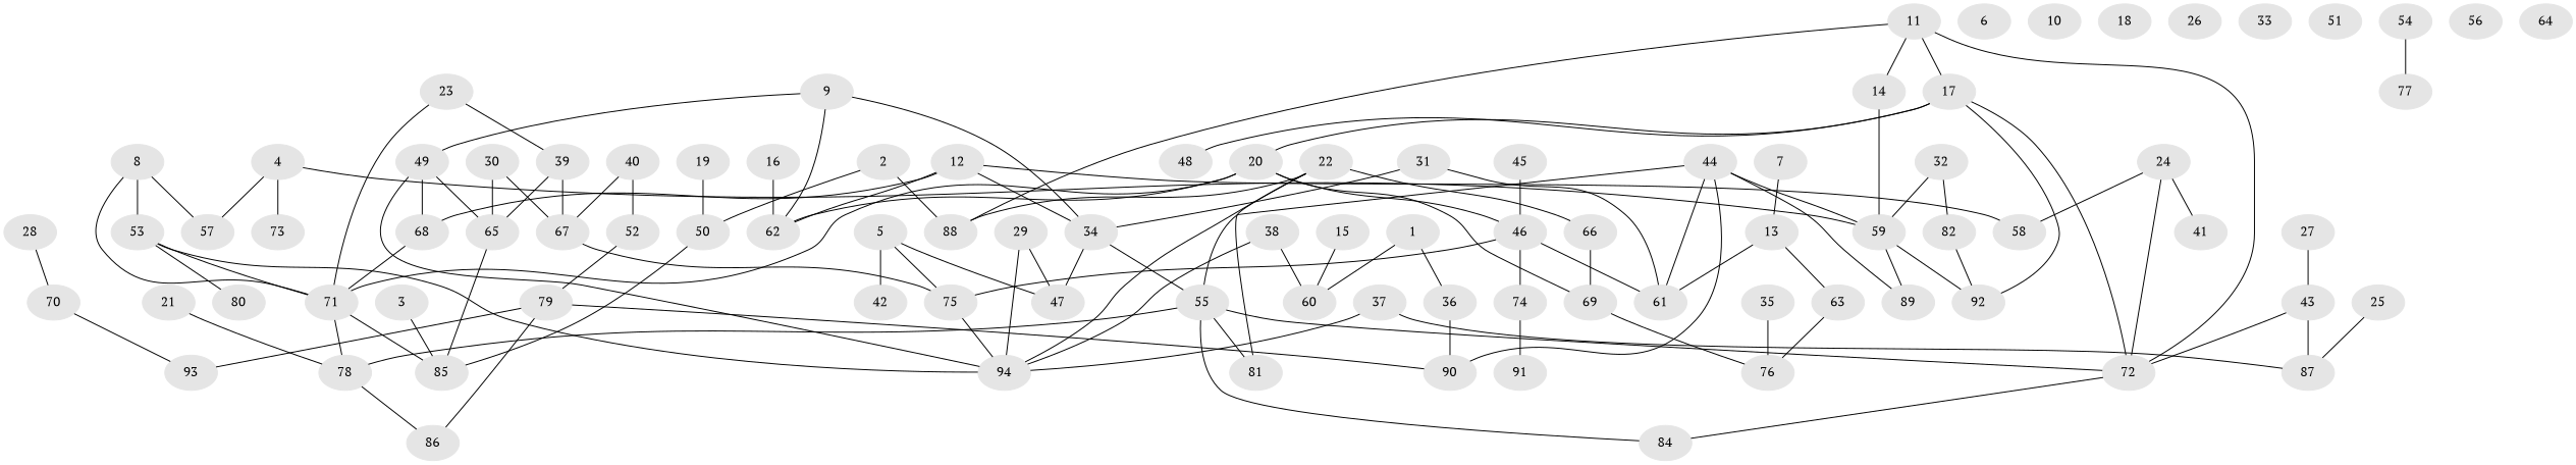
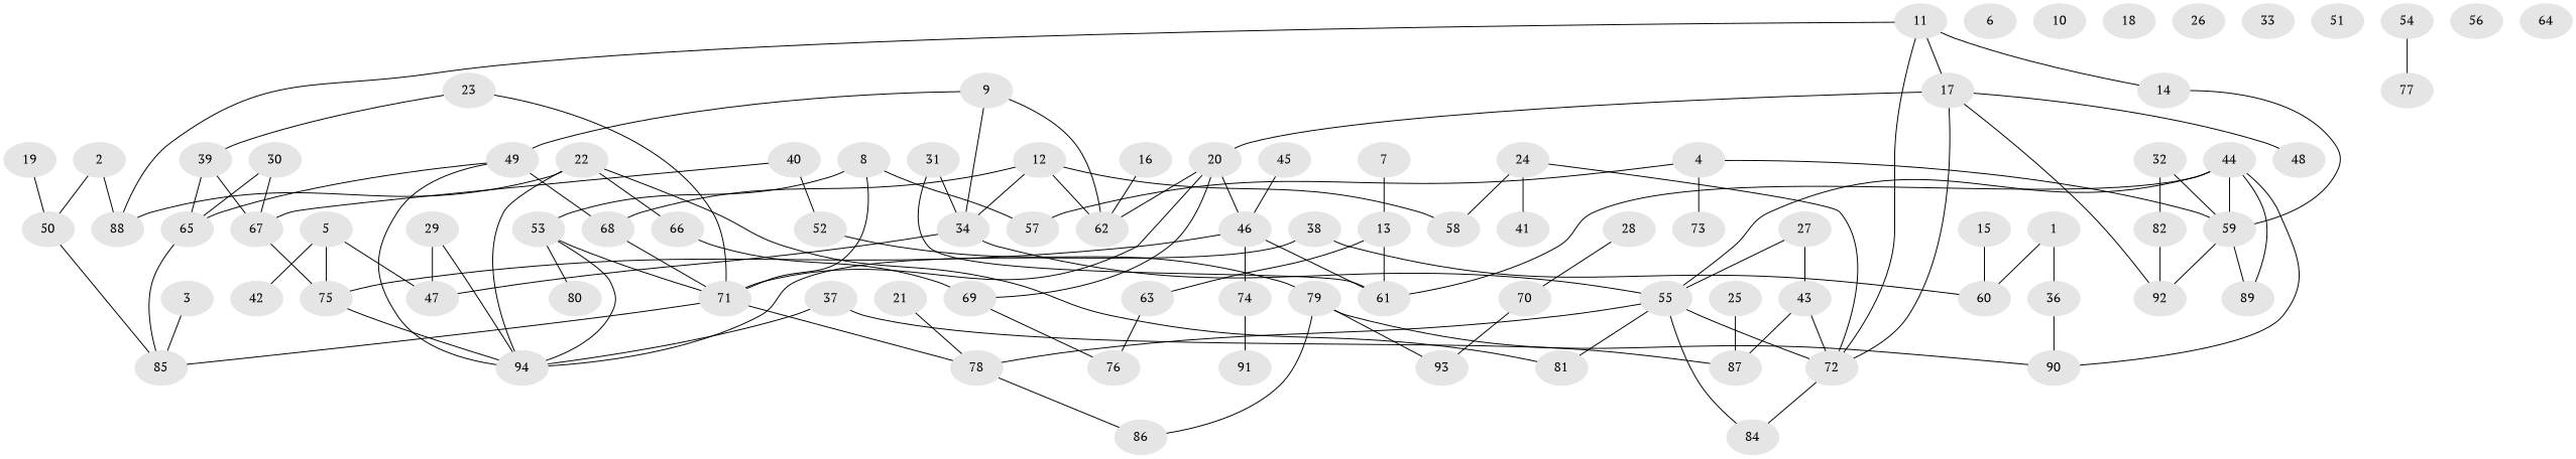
  graph {
    fontname="PT Serif"
    node [color=gray90 fontname="PT Serif" style=filled]
    edge [fontname="PT Serif"]
    1
    36
    60
    90
    2
    50
    88
    85
    3
    4
    57
    59
    73
    92
    89
    5
    42
    47
    75
    94
    6
    7
    13
    61
    63
    8
    53
    71
    80
    78
    9
    34
    49
    62
    55
    68
    65
    10
    11
    14
    17
    72
    20
    48
    84
    12
    58
    76
    15
    16
    46
    69
    18
    19
    74
    21
    86
    22
    66
    81
    23
    39
    67
    24
    41
    25
    87
    26
    27
    43
    28
    70
    93
    29
    30
    31
    32
    82
    33
-   35
    37
    38
    40
    52
    79
    44
    45
    91
    51
    54
    77
    56
    64
    1 -- 36
    1 -- 60
    36 -- 90
    2 -- 50
    2 -- 88
    50 -- 85
    3 -- 85
    4 -- 57
    4 -- 59
    4 -- 73
    59 -- 92
    59 -- 89
    5 -- 42
    5 -- 47
    5 -- 75
    75 -- 94
    7 -- 13
    13 -- 61
    13 -- 63
    63 -- 76
    8 -- 57
    8 -- 53
    8 -- 71
    53 -- 94
    53 -- 71
    53 -- 80
    71 -- 85
    71 -- 78
    78 -- 86
    9 -- 34
    9 -- 49
    9 -- 62
    34 -- 47
    34 -- 55
    49 -- 94
    49 -- 68
    49 -- 65
    55 -- 78
    55 -- 72
    55 -- 84
    55 -- 81
    68 -- 71
    65 -- 85
    11 -- 88
    11 -- 14
    11 -- 17
    11 -- 72
    14 -- 59
    17 -- 92
    17 -- 72
    17 -- 20
    17 -- 48
    72 -- 84
    20 -- 71
    20 -- 62
    20 -- 46
    20 -- 69
    12 -- 34
    12 -- 62
    12 -- 68
    12 -- 58
    15 -- 60
    16 -- 62
    46 -- 75
    46 -- 61
    46 -- 74
    69 -- 76
    19 -- 50
    74 -- 91
    21 -- 78
    22 -- 88
    22 -- 94
    22 -- 66
    22 -- 81
    66 -- 69
    23 -- 71
    23 -- 39
    39 -- 65
    39 -- 67
    67 -- 75
    24 -- 72
    24 -- 58
    24 -- 41
    25 -- 87
+   27 -- 55
    27 -- 43
    43 -- 72
    43 -- 87
    28 -- 70
    70 -- 93
    29 -- 47
    29 -- 94
    30 -- 65
    30 -- 67
    31 -- 61
    31 -- 34
    32 -- 59
    32 -- 82
    82 -- 92
-   35 -- 76
    37 -- 94
    37 -- 87
    38 -- 60
    38 -- 94
    40 -- 67
    40 -- 52
    52 -- 79
    79 -- 90
    79 -- 86
    79 -- 93
    44 -- 90
    44 -- 59
    44 -- 89
    44 -- 61
    44 -- 55
    45 -- 46
    54 -- 77
  }
